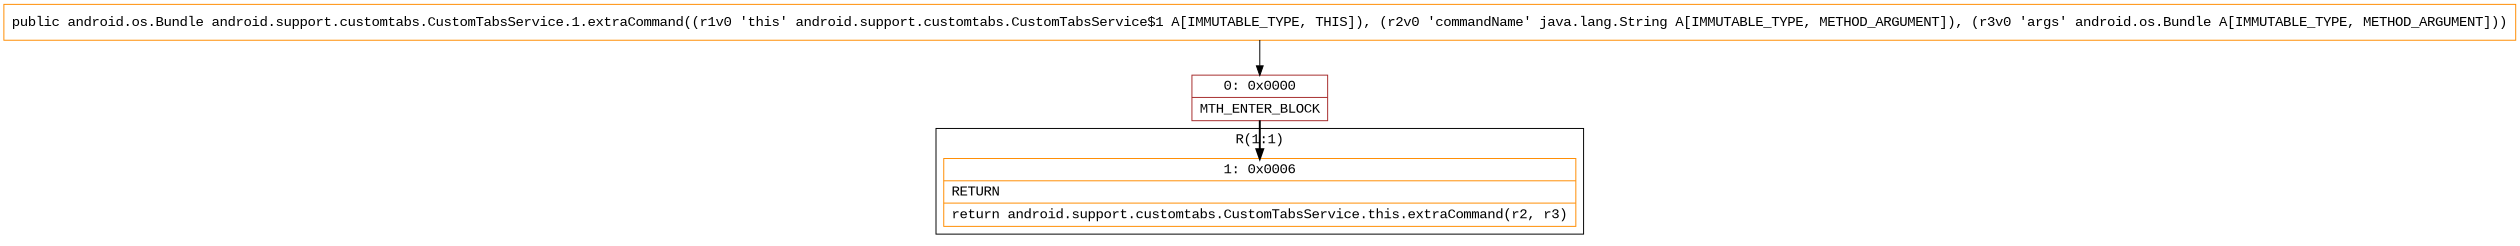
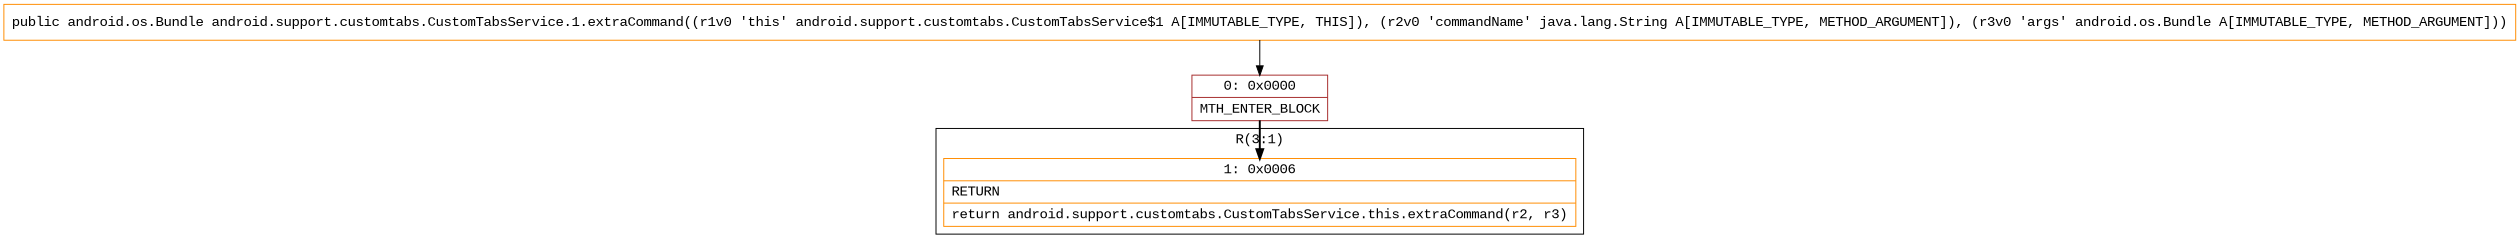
  digraph {
    fontname="Liberation Mono"
    node [color=darkorange shape=record fontname="Liberation Mono"]
    edge [fontname="Liberation Mono"]
    n1 [label="{1\:\ 0x0006|RETURN\l|return android.support.customtabs.CustomTabsService.this.extraCommand(r2, r3)\l}"]
    n2 [color=brown label="{0\:\ 0x0000|MTH_ENTER_BLOCK\l}"]
    n3 [label="{public android.os.Bundle android.support.customtabs.CustomTabsService.1.extraCommand((r1v0 'this' android.support.customtabs.CustomTabsService$1 A[IMMUTABLE_TYPE, THIS]), (r2v0 'commandName' java.lang.String A[IMMUTABLE_TYPE, METHOD_ARGUMENT]), (r3v0 'args' android.os.Bundle A[IMMUTABLE_TYPE, METHOD_ARGUMENT])) }"]
    subgraph cluster_1 {
-     label="R(1:1)"
+     label="R(3:1)"
      n1
    }
    n2 -> n1 [style=bold]
    n3 -> n2 [style=solid]
  }
